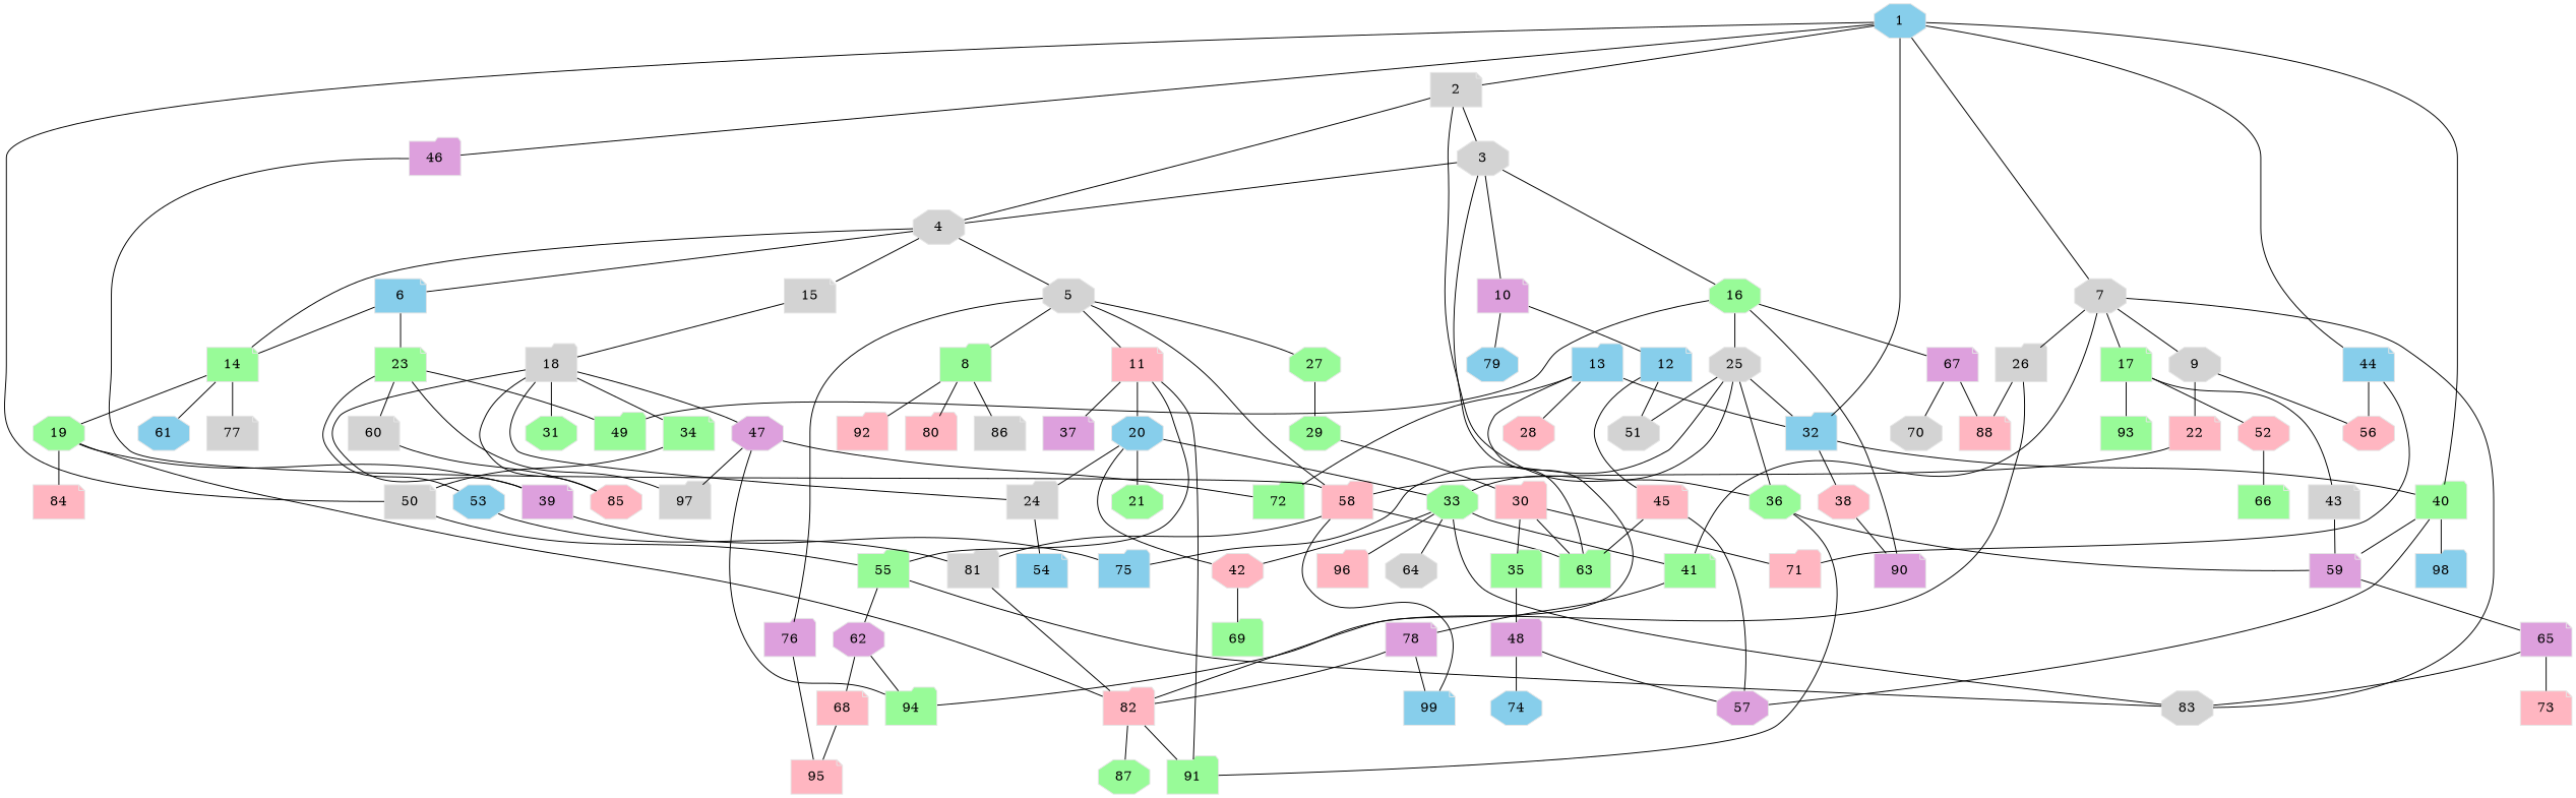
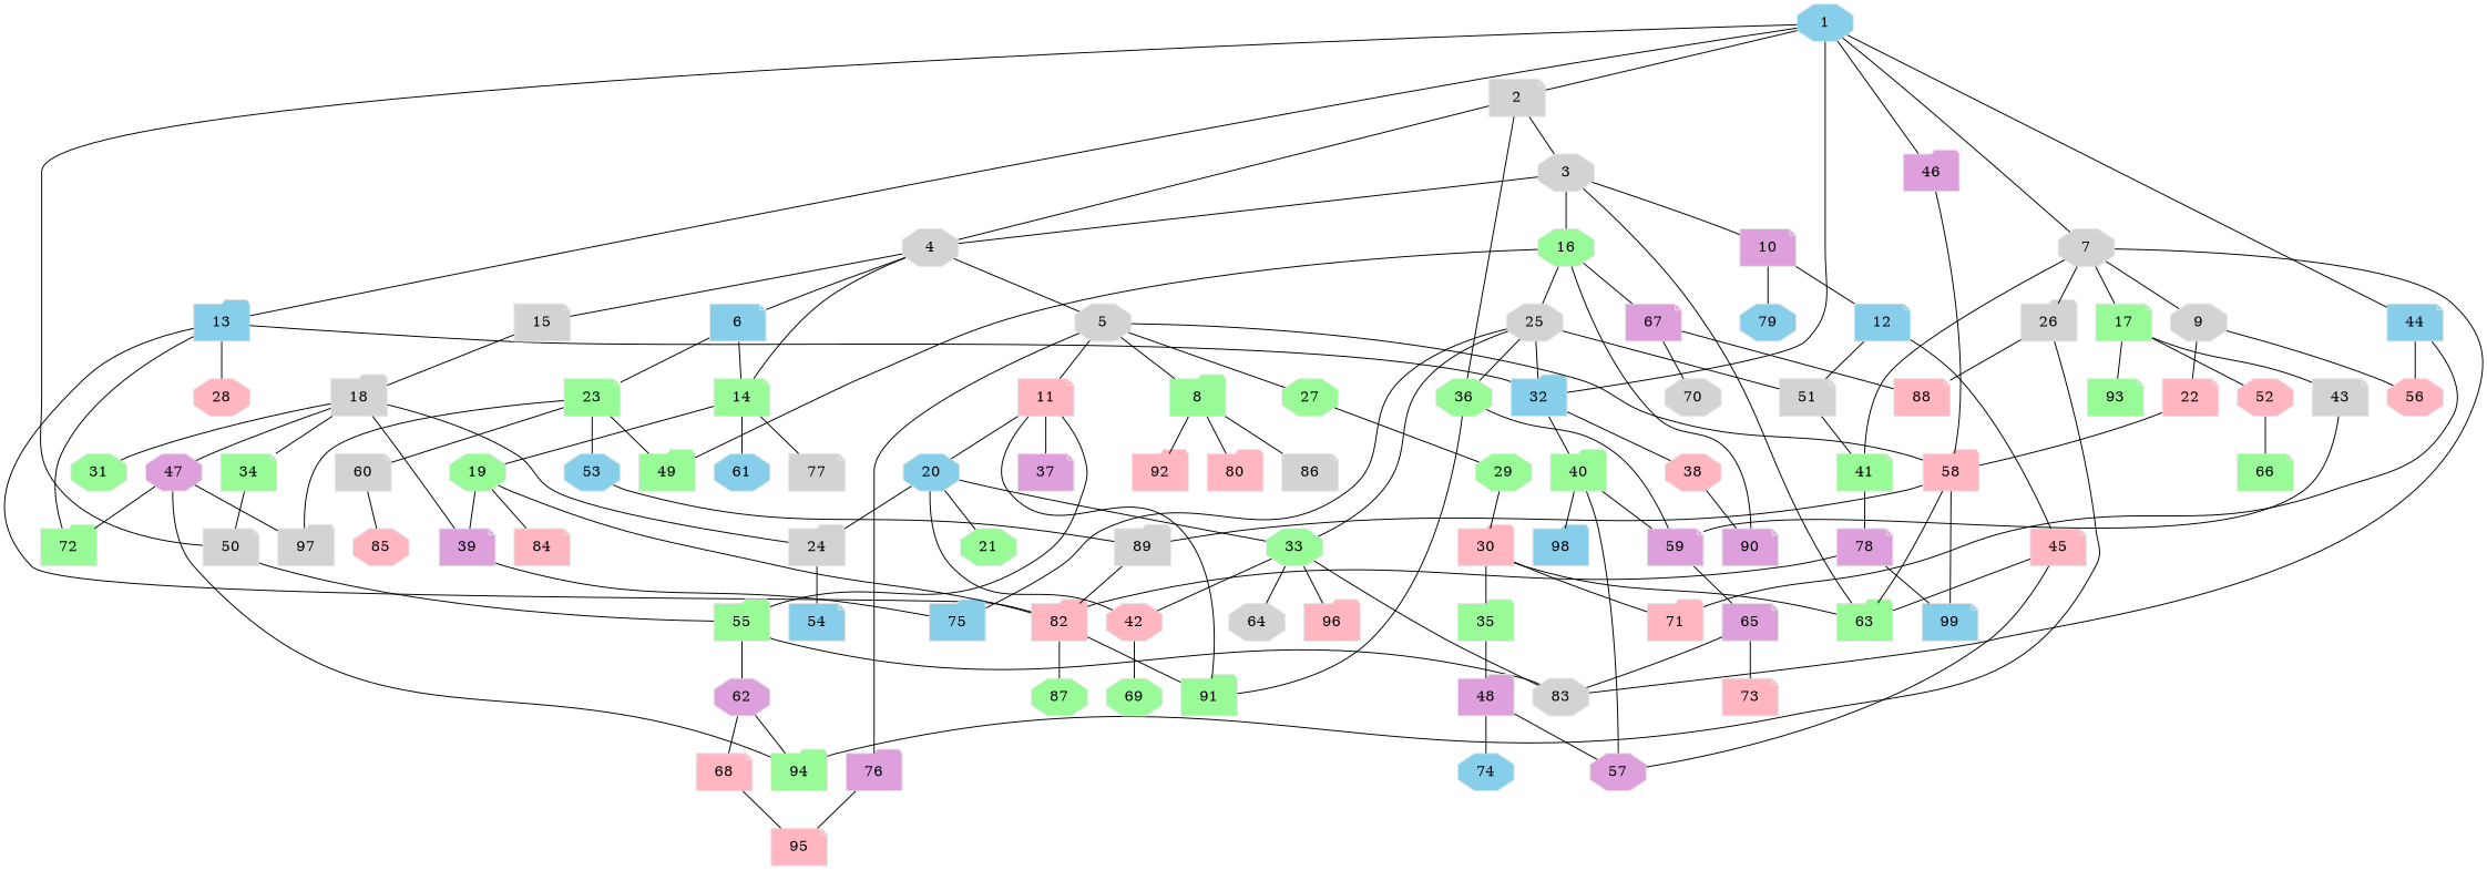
  graph {
    node [color=gray90 fillcolor=palegreen shape=note style=filled]
    1 [fillcolor=skyblue shape=octagon]
    2 [fillcolor=lightgrey]
    7 [fillcolor=lightgrey shape=octagon]
    13 [fillcolor=skyblue shape=folder]
    32 [fillcolor=skyblue shape=folder]
    44 [fillcolor=skyblue]
    46 [fillcolor=plum shape=folder]
    50 [fillcolor=lightgrey]
    3 [fillcolor=lightgrey shape=octagon]
    4 [fillcolor=lightgrey shape=octagon]
    36 [shape=octagon]
    9 [fillcolor=lightgrey shape=octagon]
    17
    26 [fillcolor=lightgrey shape=folder]
    41
    83 [fillcolor=lightgrey shape=octagon]
    28 [fillcolor=lightpink shape=octagon]
    72 [shape=folder]
    82 [fillcolor=lightpink shape=folder]
    38 [fillcolor=lightpink shape=octagon]
    40 [shape=folder]
    56 [fillcolor=lightpink shape=octagon]
    71 [fillcolor=lightpink shape=folder]
    58 [fillcolor=lightpink shape=folder]
    55 [shape=folder]
    10 [fillcolor=plum]
    16 [shape=octagon]
    63 [shape=folder]
    5 [fillcolor=lightgrey shape=octagon]
    6 [fillcolor=skyblue]
    14
    15 [fillcolor=lightgrey]
    91 [shape=folder]
    59 [fillcolor=plum]
    12 [fillcolor=skyblue]
    79 [fillcolor=skyblue shape=octagon]
    25 [fillcolor=lightgrey shape=octagon]
    49 [shape=folder]
    67 [fillcolor=plum]
    90 [fillcolor=plum]
    8 [shape=folder]
    11 [fillcolor=lightpink]
    27 [shape=octagon]
    76 [fillcolor=plum shape=folder]
    23
    19 [shape=octagon]
    61 [fillcolor=skyblue shape=octagon]
    77 [fillcolor=lightgrey]
    18 [fillcolor=lightgrey shape=folder]
    80 [fillcolor=lightpink shape=folder]
    86 [fillcolor=lightgrey]
    92 [fillcolor=lightpink shape=folder]
    20 [fillcolor=skyblue shape=octagon]
    37 [fillcolor=plum]
    29 [shape=octagon]
-   81 [fillcolor=lightgrey shape=folder]
+   81 [fillcolor=lightgrey shape=folder label=89]
    n57 [fillcolor=skyblue label=99]
    95 [fillcolor=lightpink]
    53 [fillcolor=skyblue shape=octagon]
    60 [fillcolor=lightgrey]
    97 [fillcolor=lightgrey shape=folder]
    22 [fillcolor=lightpink]
    43 [fillcolor=lightgrey]
    52 [fillcolor=lightpink shape=octagon]
    93
    88 [fillcolor=lightpink]
    94 [shape=folder]
    78 [fillcolor=plum]
    45 [fillcolor=lightpink]
-   51 [fillcolor=lightgrey shape=octagon]
+   51 [fillcolor=lightgrey]
    24 [fillcolor=lightgrey shape=folder]
    21 [shape=octagon]
    33 [shape=octagon]
    42 [fillcolor=lightpink shape=octagon]
    62 [fillcolor=plum shape=octagon]
    57 [fillcolor=plum shape=octagon]
    87 [shape=octagon]
    39 [fillcolor=plum]
    84 [fillcolor=lightpink]
    31 [shape=octagon]
    34
    47 [fillcolor=plum shape=octagon]
    85 [fillcolor=lightpink shape=octagon]
    75 [fillcolor=skyblue shape=folder]
    70 [fillcolor=lightgrey shape=octagon]
    66
    54 [fillcolor=skyblue]
    64 [fillcolor=lightgrey shape=octagon]
    96 [fillcolor=lightpink shape=folder]
-   69 [shape=folder]
+   69 [shape=octagon]
    30 [fillcolor=lightpink shape=folder]
    35 [shape=folder]
    48 [fillcolor=plum shape=folder]
    98 [fillcolor=skyblue shape=folder]
    74 [fillcolor=skyblue shape=octagon]
    65 [fillcolor=plum]
    68 [fillcolor=lightpink]
    73 [fillcolor=lightpink]
    1 -- 2
    1 -- 7
-   1 -- 40
+   1 -- 13
    1 -- 32
    1 -- 44
    1 -- 46
    1 -- 50
    2 -- 3
    2 -- 4
    2 -- 36
    7 -- 9
    7 -- 17
    7 -- 26
    7 -- 41
    7 -- 83
    13 -- 32
    13 -- 28
    13 -- 72
    13 -- 82
    32 -- 38
    32 -- 40
    44 -- 56
    44 -- 71
    46 -- 58
    50 -- 55
    3 -- 4
    3 -- 10
    3 -- 16
    3 -- 63
    4 -- 5
    4 -- 6
    4 -- 14
    4 -- 15
    36 -- 91
    36 -- 59
    9 -- 56
    9 -- 22
    17 -- 43
    17 -- 52
    17 -- 93
    26 -- 88
    26 -- 94
    41 -- 78
    82 -- 91
    82 -- 87
    38 -- 90
    40 -- 59
    40 -- 57
    40 -- 98
    58 -- 63
    58 -- 81
    58 -- n57
    55 -- 83
    55 -- 62
    10 -- 12
    10 -- 79
    16 -- 25
    16 -- 49
    16 -- 67
    16 -- 90
    5 -- 58
    5 -- 8
    5 -- 11
    5 -- 27
    5 -- 76
    6 -- 14
    6 -- 23
    14 -- 19
    14 -- 61
    14 -- 77
    15 -- 18
    59 -- 65
    12 -- 45
    12 -- 51
    25 -- 32
    25 -- 36
    25 -- 51
    25 -- 33
    25 -- 75
    67 -- 88
    67 -- 70
    8 -- 80
    8 -- 86
    8 -- 92
    11 -- 55
    11 -- 91
    11 -- 20
    11 -- 37
    27 -- 29
    76 -- 95
    23 -- 49
    23 -- 53
    23 -- 60
    23 -- 97
    19 -- 82
    19 -- 39
    19 -- 84
    18 -- 24
    18 -- 39
    18 -- 31
    18 -- 34
    18 -- 47
-   18 -- 85
    20 -- 24
    20 -- 21
    20 -- 33
    20 -- 42
    29 -- 30
    81 -- 82
    53 -- 81
    60 -- 85
    22 -- 58
    43 -- 59
    52 -- 66
    78 -- 82
    78 -- n57
    45 -- 63
    45 -- 57
    24 -- 54
-   33 -- 41
+   51 -- 41
    33 -- 83
    33 -- 42
    33 -- 64
    33 -- 96
    42 -- 69
    62 -- 94
    62 -- 68
    39 -- 75
    34 -- 50
    47 -- 72
    47 -- 97
    47 -- 94
    30 -- 71
    30 -- 63
    30 -- 35
    35 -- 48
    48 -- 57
    48 -- 74
    65 -- 83
    65 -- 73
    68 -- 95
  }
